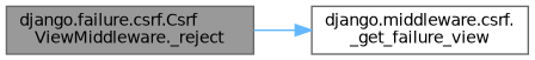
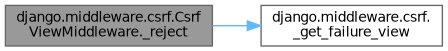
  digraph {
    rankdir=LR
    node [fontname=Helvetica fontsize=10 shape=box style=filled]
-   n1 [color=gray40 fillcolor=grey60 fontcolor=black height=0.2 label="django.failure.csrf.Csrf\lViewMiddleware._reject" width=0.4]
+   n1 [color=gray40 fillcolor=grey60 fontcolor=black height=0.2 label="django.middleware.csrf.Csrf\lViewMiddleware._reject" width=0.4]
    n2 [color=grey40 fillcolor=white height=0.2 label="django.middleware.csrf.\l_get_failure_view" width=0.4]
    n1 -> n2 [color=steelblue1 fontname=Helvetica fontsize=10 labelfontname=Helvetica labelfontsize=10 style=solid]
  }
